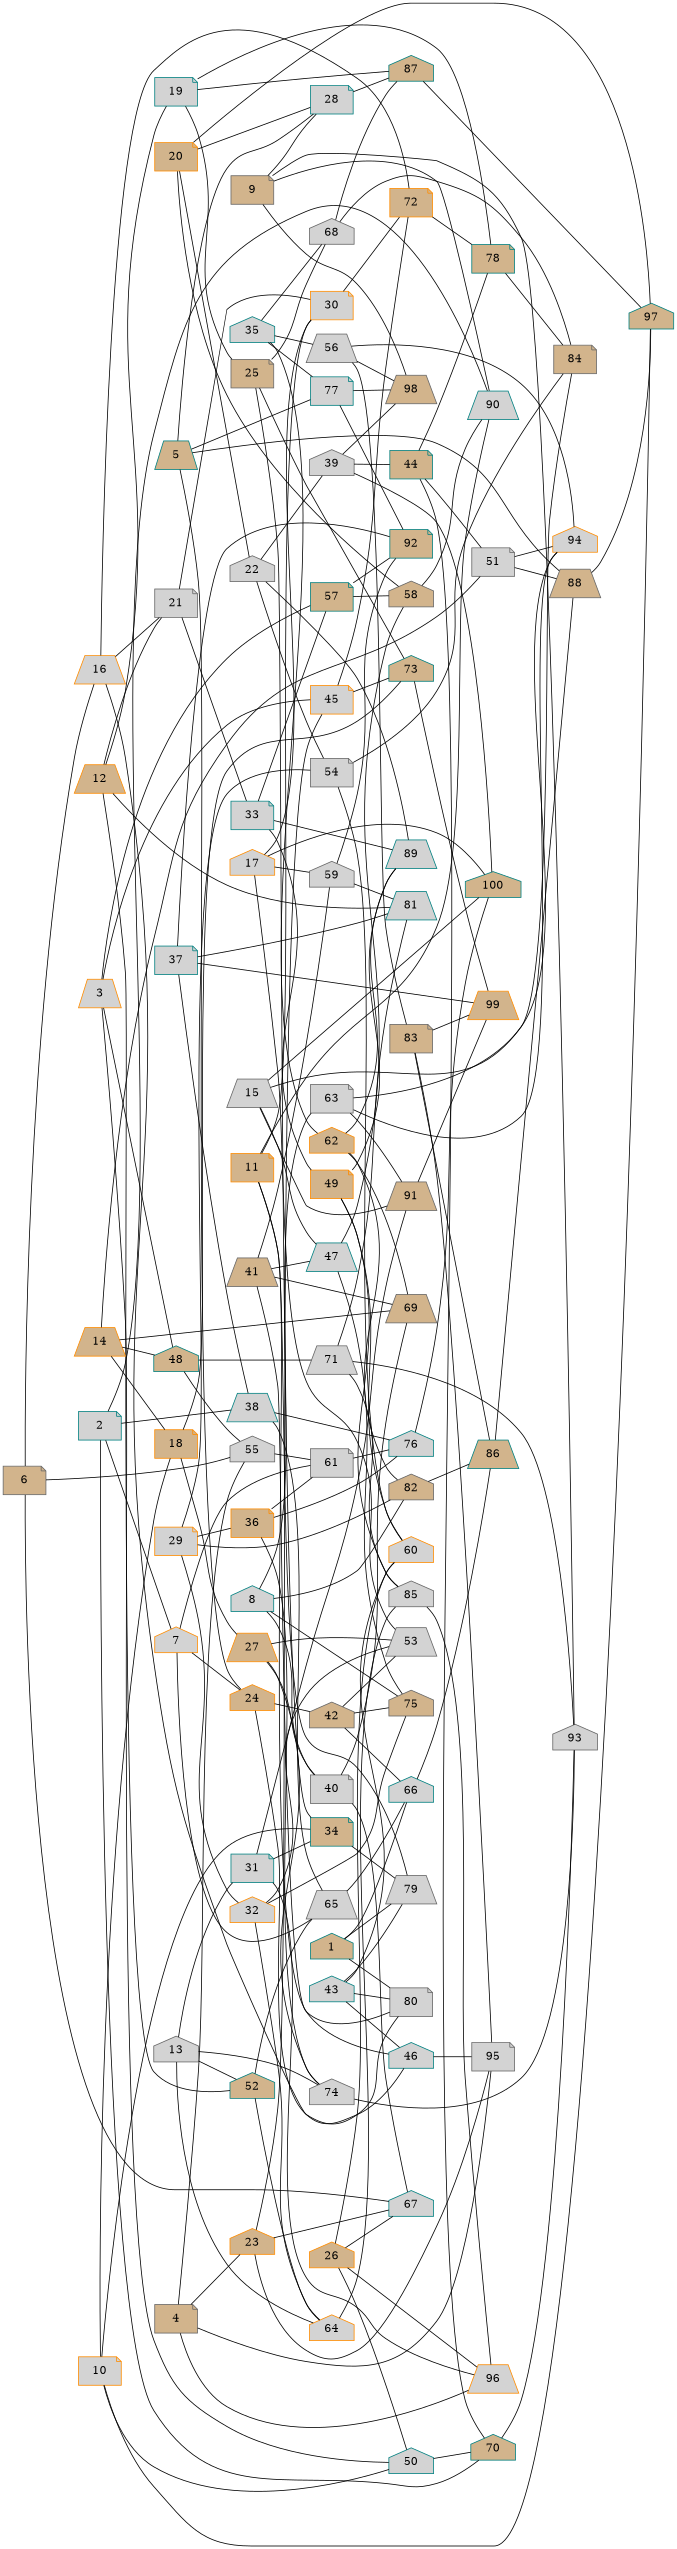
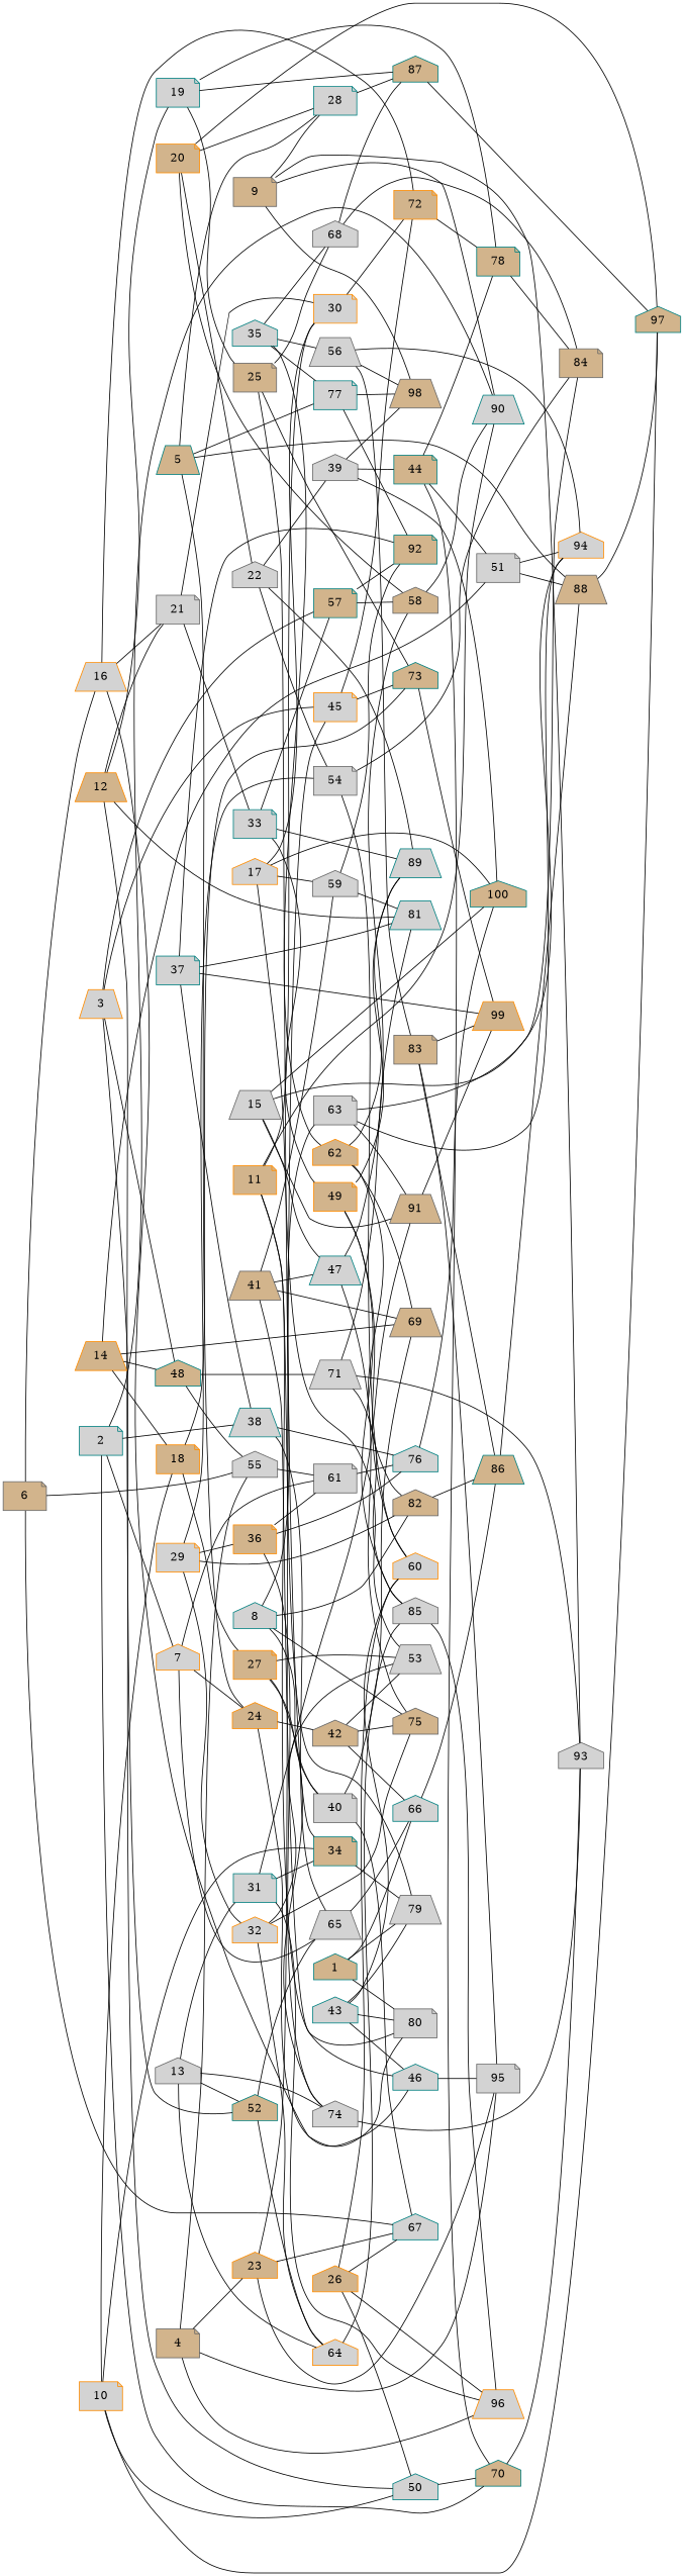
  graph {
    rankdir=LR
    node [color=gray40 fillcolor=lightgrey shape=house style=filled]
    1 [color=teal fillcolor=tan]
    66 [color=teal]
    79 [shape=trapezium]
    80 [shape=note]
    6 [fillcolor=tan shape=note]
    55
    16 [color=darkorange shape=trapezium]
    67 [color=teal]
    86 [color=teal fillcolor=tan shape=trapezium]
    2 [color=teal shape=note]
    7 [color=darkorange]
    38 [color=teal shape=trapezium]
    70 [color=teal fillcolor=tan]
    90 [color=teal shape=trapezium]
    24 [color=darkorange fillcolor=tan]
    61 [shape=note]
    65 [shape=trapezium]
    76 [color=teal]
    93
    3 [color=darkorange shape=trapezium]
    45 [color=darkorange shape=note]
    48 [color=teal fillcolor=tan]
    50 [color=teal]
    57 [color=teal fillcolor=tan shape=note]
    72 [color=darkorange fillcolor=tan shape=note]
    73 [color=teal fillcolor=tan]
    71 [shape=trapezium]
    58 [fillcolor=tan]
    92 [color=teal fillcolor=tan shape=note]
    4 [fillcolor=tan shape=note]
    23 [color=darkorange fillcolor=tan]
    95 [shape=note]
    96 [color=darkorange shape=trapezium]
    5 [color=teal fillcolor=tan shape=trapezium]
    28 [color=teal shape=note]
    77 [color=teal shape=note]
    88 [fillcolor=tan shape=trapezium]
    46 [color=teal]
    42 [fillcolor=tan]
    87 [color=teal fillcolor=tan]
    98 [fillcolor=tan shape=trapezium]
    97 [color=teal fillcolor=tan]
    21 [shape=note]
    8 [color=teal]
    40 [shape=note]
    63 [shape=note]
    75 [fillcolor=tan]
    82 [fillcolor=tan]
    69 [fillcolor=tan shape=trapezium]
    91 [fillcolor=tan shape=trapezium]
    94 [color=darkorange]
    84 [fillcolor=tan shape=note]
    9 [fillcolor=tan shape=note]
    10 [color=darkorange shape=note]
    18 [color=darkorange fillcolor=tan shape=note]
    34 [color=teal fillcolor=tan shape=note]
-   27 [color=darkorange fillcolor=tan shape=trapezium]
+   27 [color=darkorange fillcolor=tan shape=note]
    11 [color=darkorange fillcolor=tan shape=note]
    30 [color=darkorange shape=note]
    12 [color=darkorange fillcolor=tan shape=trapezium]
    19 [color=teal shape=note]
    52 [color=teal fillcolor=tan]
    81 [color=teal shape=trapezium]
    25 [fillcolor=tan shape=note]
    78 [color=teal fillcolor=tan shape=note]
    33 [color=teal shape=note]
    64 [color=darkorange]
    13
    31 [color=teal shape=note]
    74
    85
    14 [color=darkorange fillcolor=tan shape=trapezium]
    51 [shape=note]
    15 [shape=trapezium]
    47 [color=teal shape=trapezium]
    100 [color=teal fillcolor=tan]
    99 [color=darkorange fillcolor=tan shape=trapezium]
    17 [color=darkorange]
    53 [shape=trapezium]
    59
    68
    20 [color=darkorange fillcolor=tan shape=note]
    22
    39
    54 [shape=note]
    89 [color=teal shape=trapezium]
    49 [color=darkorange fillcolor=tan shape=note]
    44 [color=teal fillcolor=tan shape=note]
    60 [color=darkorange]
    26 [color=darkorange fillcolor=tan]
    29 [color=darkorange shape=note]
    32 [color=darkorange]
    36 [color=darkorange fillcolor=tan shape=note]
    35 [color=teal]
    56 [shape=trapezium]
    62 [color=darkorange fillcolor=tan]
    83 [fillcolor=tan shape=note]
    37 [color=teal shape=note]
    41 [fillcolor=tan shape=trapezium]
    43 [color=teal]
    1 -- 66
    1 -- 79
    1 -- 80
    66 -- 86
    6 -- 55
    6 -- 16
    6 -- 67
    55 -- 61
    16 -- 80
    16 -- 72
    16 -- 21
    86 -- 88
    2 -- 7
    2 -- 38
    2 -- 70
    2 -- 90
    7 -- 24
    7 -- 61
    7 -- 65
    38 -- 65
    38 -- 76
    70 -- 93
    24 -- 46
    24 -- 42
    61 -- 76
    65 -- 66
    76 -- 100
    3 -- 45
    3 -- 48
    3 -- 50
    3 -- 57
    45 -- 72
    45 -- 73
    48 -- 55
    48 -- 71
    50 -- 70
    57 -- 58
    57 -- 92
    72 -- 78
    73 -- 99
    71 -- 93
    71 -- 81
    71 -- 85
    58 -- 90
    4 -- 55
    4 -- 23
    4 -- 95
    4 -- 96
    23 -- 67
    23 -- 45
    23 -- 95
    5 -- 24
    5 -- 28
    5 -- 77
    5 -- 88
    28 -- 87
    77 -- 92
    77 -- 98
    88 -- 97
    46 -- 95
    42 -- 66
    42 -- 75
    42 -- 53
    87 -- 97
    21 -- 30
    21 -- 33
    8 -- 40
    8 -- 63
    8 -- 75
    8 -- 82
    40 -- 67
    40 -- 69
    63 -- 91
    63 -- 94
    63 -- 84
    82 -- 86
    91 -- 99
    9 -- 90
    9 -- 93
    9 -- 28
    9 -- 98
    10 -- 50
    10 -- 97
    10 -- 18
    10 -- 34
    18 -- 73
    18 -- 27
    34 -- 79
    27 -- 40
    27 -- 74
    27 -- 53
    11 -- 79
    11 -- 90
    11 -- 46
    11 -- 30
    30 -- 72
    12 -- 21
    12 -- 19
    12 -- 52
    12 -- 81
    19 -- 87
    19 -- 25
    19 -- 78
    52 -- 65
    52 -- 64
    25 -- 73
    25 -- 34
    25 -- 68
    78 -- 84
    33 -- 57
    33 -- 89
    33 -- 49
    64 -- 85
    13 -- 52
    13 -- 64
    13 -- 31
    13 -- 74
    31 -- 96
    31 -- 91
    31 -- 34
    74 -- 93
    85 -- 96
    14 -- 48
    14 -- 69
    14 -- 18
    14 -- 51
    51 -- 88
    51 -- 94
    15 -- 91
    15 -- 94
    15 -- 47
    15 -- 100
    47 -- 58
    47 -- 75
    17 -- 30
    17 -- 100
    17 -- 53
    17 -- 59
    59 -- 92
    59 -- 81
    68 -- 87
    68 -- 84
    20 -- 58
    20 -- 28
    20 -- 97
    20 -- 22
    22 -- 39
    22 -- 54
    22 -- 89
    39 -- 98
    39 -- 100
    39 -- 44
    54 -- 84
    54 -- 60
    49 -- 85
    49 -- 89
    49 -- 60
    44 -- 70
    44 -- 78
    44 -- 51
    26 -- 67
    26 -- 50
    26 -- 96
    26 -- 60
    29 -- 82
    29 -- 54
    29 -- 32
    29 -- 36
    32 -- 75
    32 -- 64
    32 -- 53
    36 -- 61
    36 -- 76
    36 -- 74
    35 -- 77
    35 -- 68
    35 -- 56
    35 -- 62
    56 -- 98
    56 -- 94
    56 -- 83
    62 -- 82
    62 -- 69
    62 -- 89
    83 -- 86
    83 -- 95
    83 -- 99
    37 -- 38
    37 -- 92
    37 -- 81
    37 -- 99
    41 -- 80
    41 -- 69
    41 -- 47
    41 -- 59
    43 -- 79
    43 -- 80
    43 -- 46
    43 -- 60
  }
